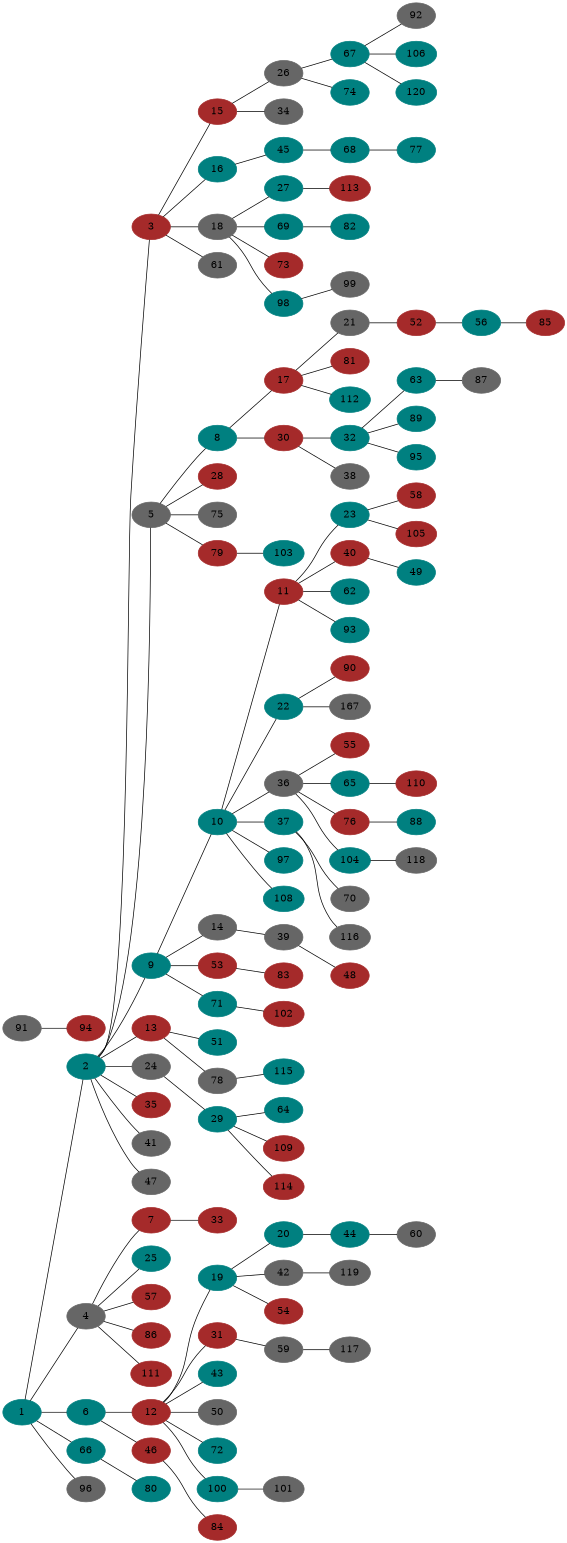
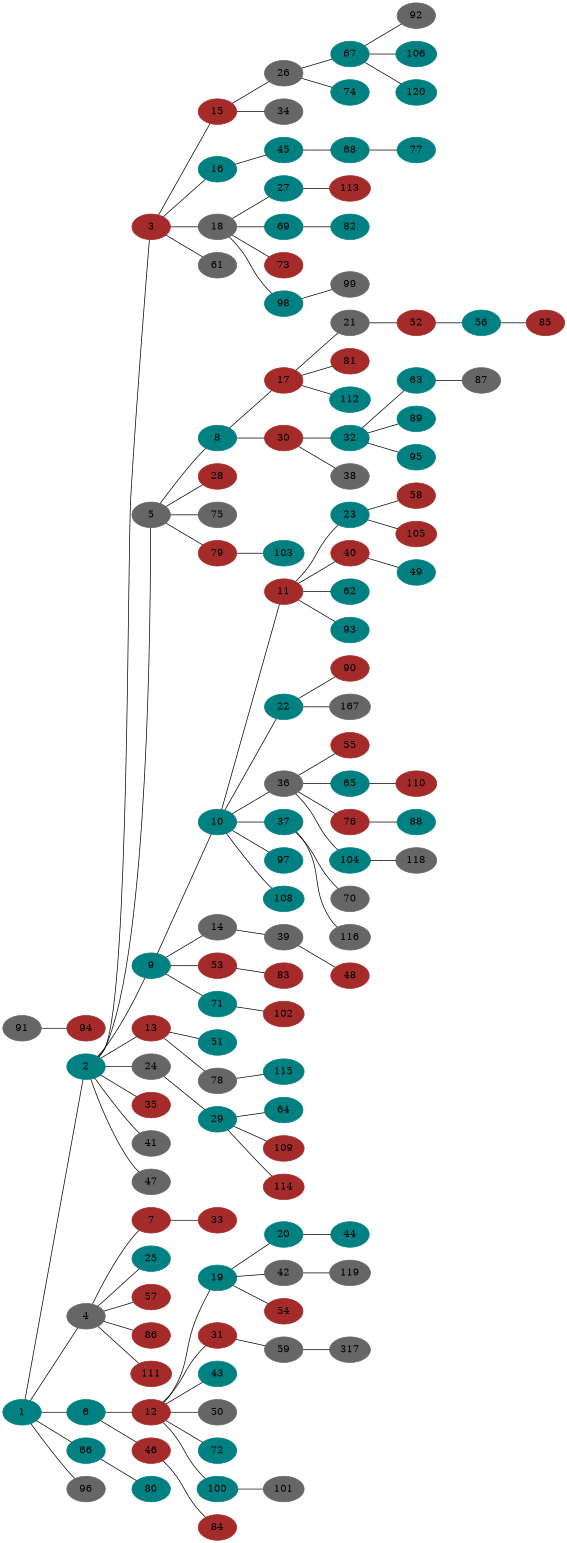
  graph {
    rankdir=LR
    node [color=teal style=filled]
    1
    2
    4 [color=gray40]
    6
    66
    96 [color=gray40]
    3 [color=brown]
    5 [color=gray40]
    9
    13 [color=brown]
    24 [color=gray40]
    35 [color=brown]
    41 [color=gray40]
    47 [color=gray40]
    7 [color=brown]
    25
    57 [color=brown]
    86 [color=brown]
    111 [color=brown]
    12 [color=brown]
    46 [color=brown]
    80
    15 [color=brown]
    16
    18 [color=gray40]
    61 [color=gray40]
    8
    28 [color=brown]
    75 [color=gray40]
    79 [color=brown]
    10
    14 [color=gray40]
    53 [color=brown]
    71
    51
    78 [color=gray40]
    29
    26 [color=gray40]
    34 [color=gray40]
    45
    27
    69
    73 [color=brown]
    98
    33 [color=brown]
    17 [color=brown]
    30 [color=brown]
    103
    19
    31 [color=brown]
    43
    50 [color=gray40]
    72
    100
    84 [color=brown]
    21 [color=gray40]
    81 [color=brown]
    112
    32
    38 [color=gray40]
    11 [color=brown]
    22
    36 [color=gray40]
    37
    97
    108
    39 [color=gray40]
    83 [color=brown]
    102 [color=brown]
    23
    40 [color=brown]
    62
    93
    90 [color=brown]
    n75 [color=gray40 label=167]
    55 [color=brown]
    65
    76 [color=brown]
    104
    70 [color=gray40]
    116 [color=gray40]
    58 [color=brown]
    105 [color=brown]
    49
    20
    42 [color=gray40]
    54 [color=brown]
    59 [color=gray40]
    101 [color=gray40]
    115
    48 [color=brown]
    67
    74
    68
    52 [color=brown]
    113 [color=brown]
    82
    99 [color=gray40]
    44
    119 [color=gray40]
-   60 [color=gray40]
    56
    64
    109 [color=brown]
    114 [color=brown]
    92 [color=gray40]
    106
    120
    63
    89
    95
-   117 [color=gray40]
+   117 [color=gray40 label=317]
    87 [color=gray40]
    110 [color=brown]
    88
    118 [color=gray40]
    77
    85 [color=brown]
    91 [color=gray40]
    94 [color=brown]
    1 -- 2
    1 -- 4
    1 -- 6
    1 -- 66
    1 -- 96
    2 -- 3
    2 -- 5
    2 -- 9
    2 -- 13
    2 -- 24
    2 -- 35
    2 -- 41
    2 -- 47
    4 -- 7
    4 -- 25
    4 -- 57
    4 -- 86
    4 -- 111
    6 -- 12
    6 -- 46
    66 -- 80
    3 -- 15
    3 -- 16
    3 -- 18
    3 -- 61
    5 -- 8
    5 -- 28
    5 -- 75
    5 -- 79
    9 -- 10
    9 -- 14
    9 -- 53
    9 -- 71
    13 -- 51
    13 -- 78
    24 -- 29
    7 -- 33
    12 -- 19
    12 -- 31
    12 -- 43
    12 -- 50
    12 -- 72
    12 -- 100
    46 -- 84
    15 -- 26
    15 -- 34
    16 -- 45
    18 -- 27
    18 -- 69
    18 -- 73
    18 -- 98
    8 -- 17
    8 -- 30
    79 -- 103
    10 -- 11
    10 -- 22
    10 -- 36
    10 -- 37
    10 -- 97
    10 -- 108
    14 -- 39
    53 -- 83
    71 -- 102
    78 -- 115
    29 -- 64
    29 -- 109
    29 -- 114
    26 -- 67
    26 -- 74
    45 -- 68
    27 -- 113
    69 -- 82
    98 -- 99
    17 -- 21
    17 -- 81
    17 -- 112
    30 -- 32
    30 -- 38
    19 -- 20
    19 -- 42
    19 -- 54
    31 -- 59
    100 -- 101
    21 -- 52
    32 -- 63
    32 -- 89
    32 -- 95
    11 -- 23
    11 -- 40
    11 -- 62
    11 -- 93
    22 -- 90
    22 -- n75
    36 -- 55
    36 -- 65
    36 -- 76
    36 -- 104
    37 -- 70
    37 -- 116
    39 -- 48
    23 -- 58
    23 -- 105
    40 -- 49
    65 -- 110
    76 -- 88
    104 -- 118
    20 -- 44
    42 -- 119
    59 -- 117
    67 -- 92
    67 -- 106
    67 -- 120
    68 -- 77
    52 -- 56
-   44 -- 60
    56 -- 85
    63 -- 87
    91 -- 94
  }
